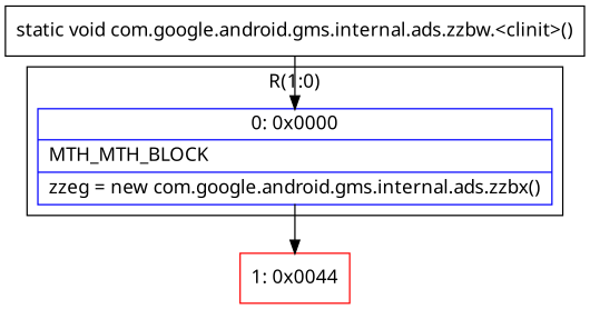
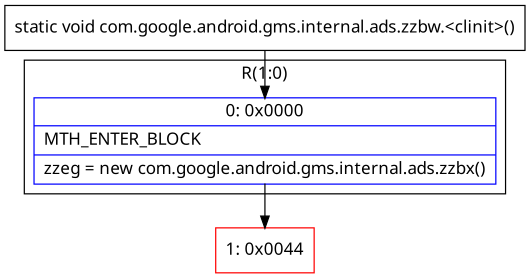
  digraph {
    fontname="Noto Sans"
    node [shape=record fontname="Noto Sans"]
    edge [fontname="Noto Sans"]
-   n1 [color=blue label="{0\:\ 0x0000|MTH_MTH_BLOCK\l|zzeg = new com.google.android.gms.internal.ads.zzbx()\l}"]
+   n1 [color=blue label="{0\:\ 0x0000|MTH_ENTER_BLOCK\l|zzeg = new com.google.android.gms.internal.ads.zzbx()\l}"]
    n2 [color=red label="{1\:\ 0x0044}"]
    n3 [label="{static void com.google.android.gms.internal.ads.zzbw.\<clinit\>() }"]
    subgraph cluster_1 {
      label="R(1:0)"
      n1
    }
    n1 -> n2
    n3 -> n1
  }
